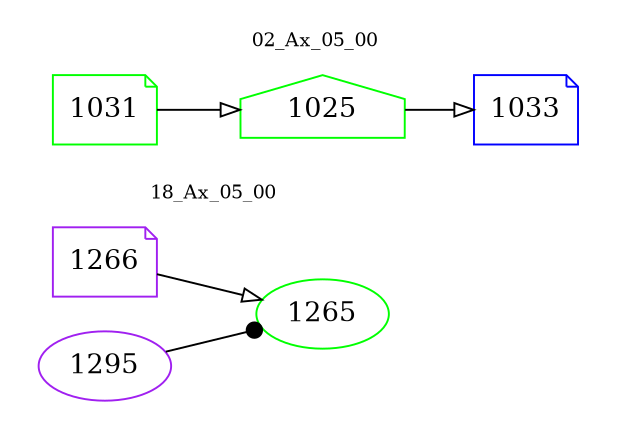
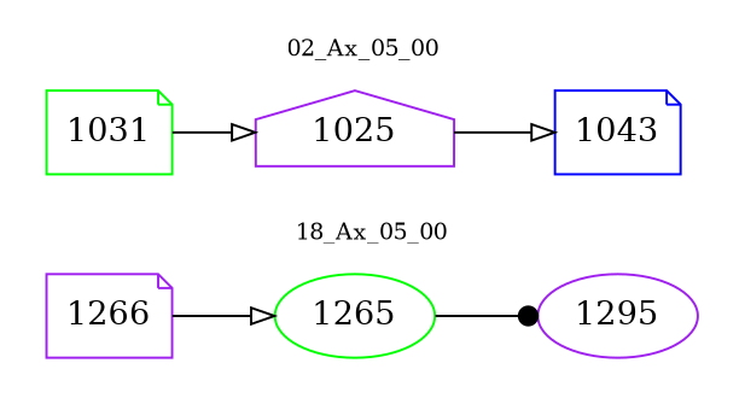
  digraph {
    rankdir=LR
    node [color=green shape=note]
    edge [arrowhead=onormal color=black]
    n1 [color=purple label=1266]
    n2 [label=1265 shape=ellipse]
    n3 [color=purple label=1295 shape=ellipse]
    n4 [label=1031]
-   n5 [label=1025 shape=house]
-   n6 [color=blue label=1033]
+   n5 [color=purple label=1025 shape=house]
+   n6 [color=blue label=1043]
    subgraph cluster_1 {
      color=white
      fontsize=10
      label="18_Ax_05_00"
      n1
      n2
      n3
    }
    subgraph cluster_2 {
      color=white
      fontsize=10
      label="02_Ax_05_00"
      n4
      n5
      n6
    }
    n1 -> n2
-   n3 -> n2 [arrowhead=dot]
+   n2 -> n3 [arrowhead=dot]
    n4 -> n5
    n5 -> n6
  }
